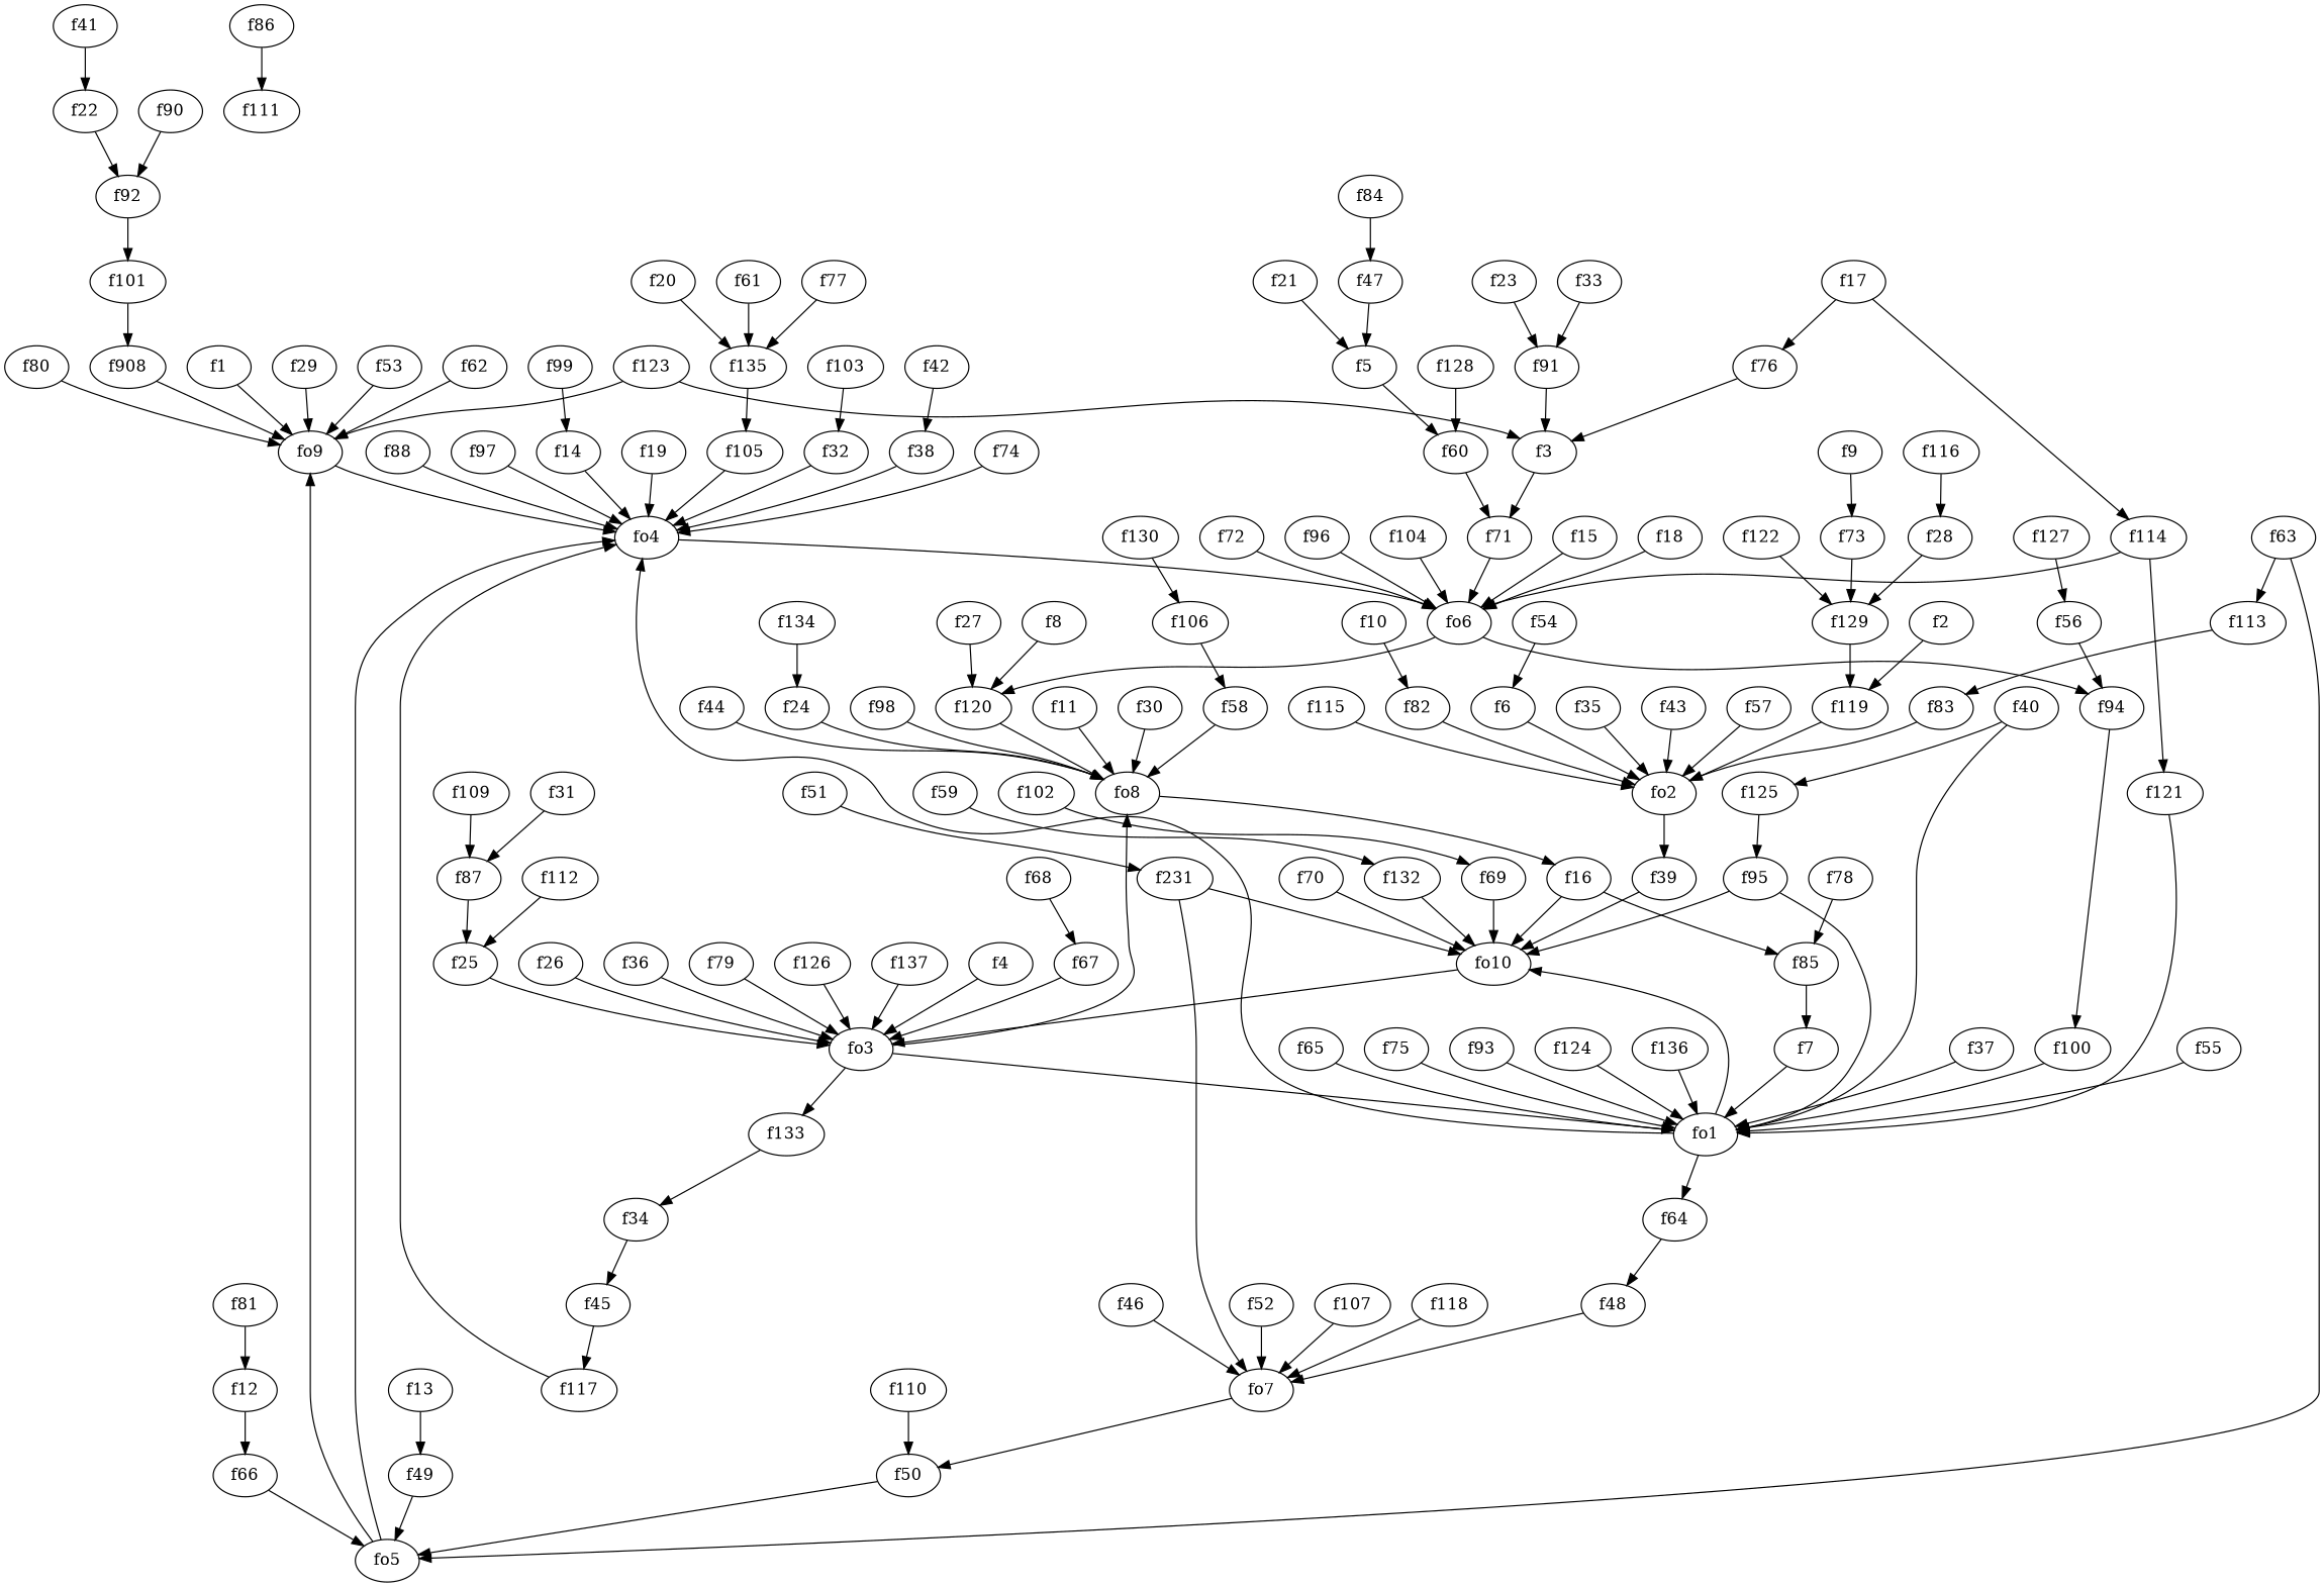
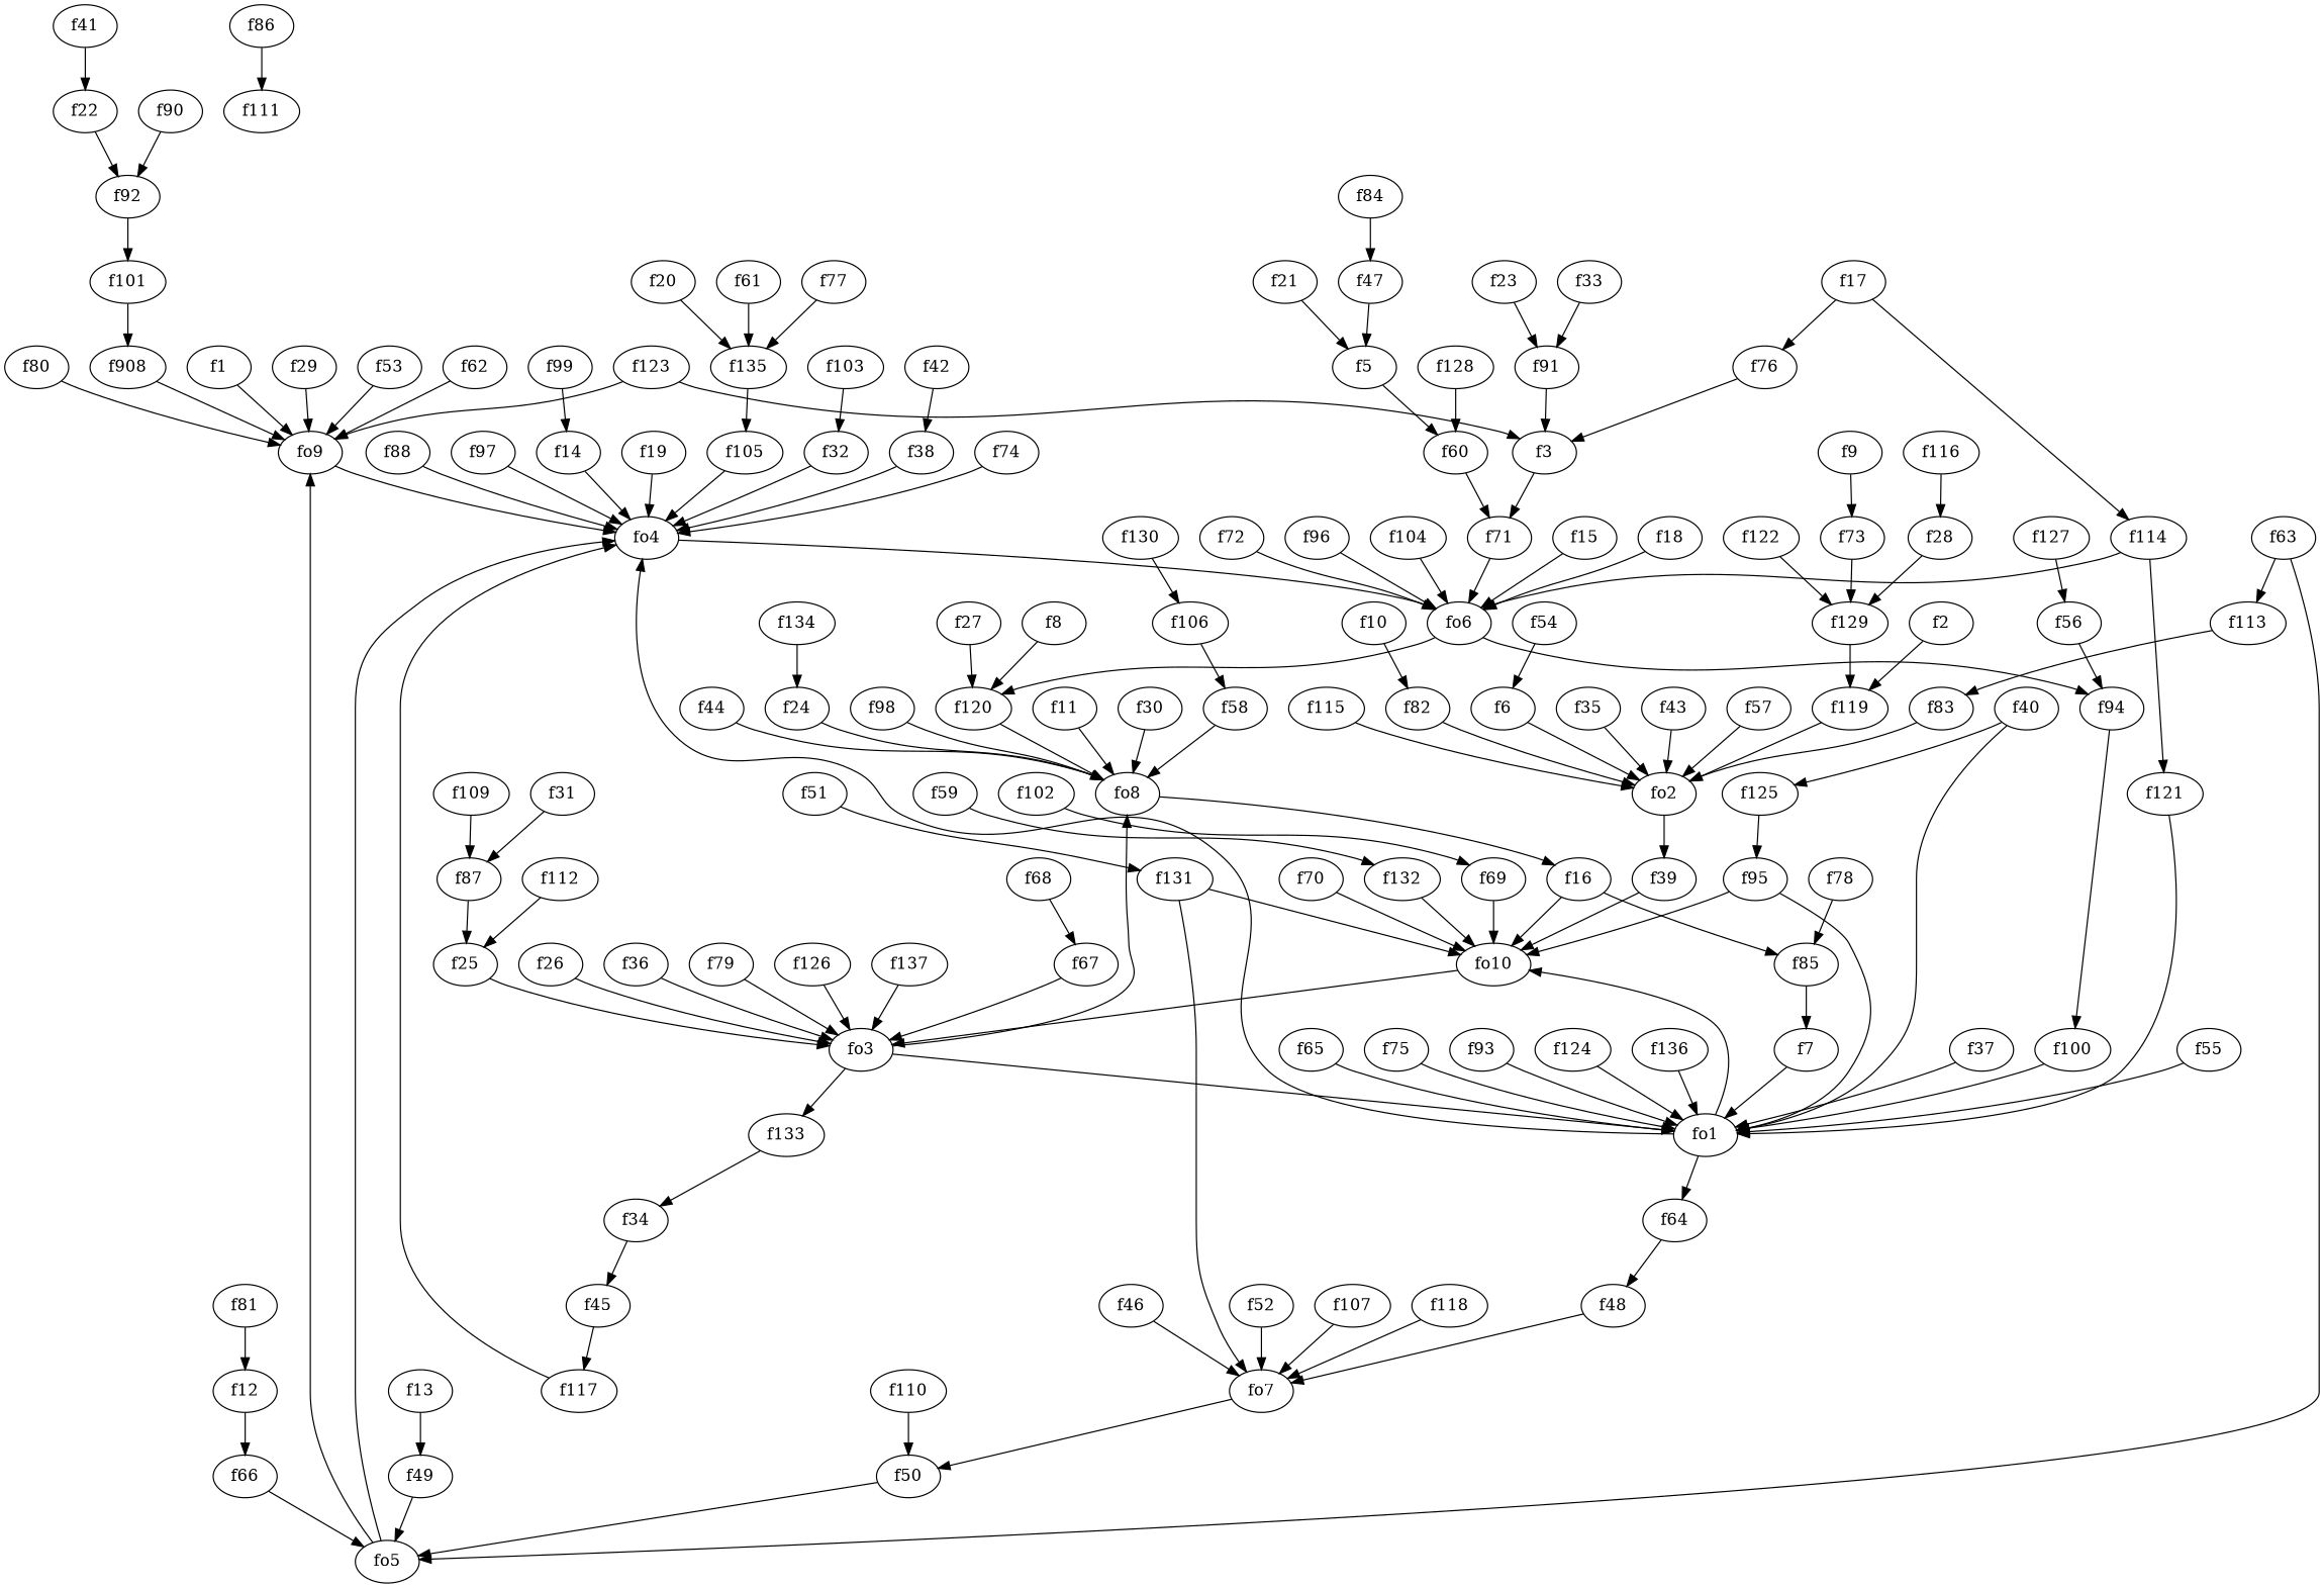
  strict digraph {
    edge [weight=2]
    f1
    fo9
    fo4
    f2
    f119
    fo2
    f3
    f71
    fo6
-   f4
    fo3
    fo1
    fo8
    f133
    f5
    f60
    f6
    f39
    f7
    fo10
    f64
    f8
    f120
    f9
    f73
    f129
    f10
    f82
    f11
    f16
    f12
    f66
    fo5
    f13
    f49
    f14
    f15
    f94
    f85
    f17
    f76
    f114
    f121
    f18
    f19
    f20
    f135
    f105
    f21
    f22
    f92
    f101
    f23
    f91
    f24
    f25
    f26
    f27
    f28
    f29
    f30
    f31
    f87
    f32
    f33
    f34
    f45
    f117
    f35
    f36
    f37
    f38
    f40
    f125
    f95
    f41
    f42
    f43
    f44
    f46
    fo7
    f50
    f47
    f48
    f51
-   f131 [label=f231]
+   f131
    f52
    f53
    f54
    f55
    f56
    f100
    f57
    f58
    f59
    f132
    f61
    f62
    f63
    f113
    f83
    f65
    f67
    f68
    f69
    f70
    f72
    f74
    f75
    f77
    f78
    f79
    f80
    f81
    f84
    f86
    f111
    f88
    f90
    n120 [label=f908]
    f93
    f96
    f97
    f98
    f99
    f102
    f103
    f104
    f106
    f107
    f109
    f110
    f112
    f115
    f116
    f118
    f122
    f123
    f124
    f126
    f127
    f128
    f130
    f134
    f136
    f137
    f1 -> fo9
    fo9 -> fo4
    fo4 -> fo6
    f2 -> f119
    f119 -> fo2
    fo2 -> f39
    f3 -> f71
    f71 -> fo6
    fo6 -> f120
    fo6 -> f94
-   f4 -> fo3
    fo3 -> fo1
    fo3 -> fo8
    fo3 -> f133
    fo1 -> fo4
    fo1 -> fo10
    fo1 -> f64
    fo8 -> f16
    f133 -> f34
    f5 -> f60
    f60 -> f71
    f6 -> fo2
    f39 -> fo10
    f7 -> fo1
    fo10 -> fo3
    f64 -> f48
    f8 -> f120
    f120 -> fo8
    f9 -> f73
    f73 -> f129
    f129 -> f119
    f10 -> f82
    f82 -> fo2
    f11 -> fo8
    f16 -> fo10
    f16 -> f85
    f12 -> f66
    f66 -> fo5
    fo5 -> fo9
    fo5 -> fo4
    f13 -> f49
    f49 -> fo5
    f14 -> fo4
    f15 -> fo6
    f94 -> f100
    f85 -> f7
    f17 -> f76
    f17 -> f114
    f76 -> f3
    f114 -> fo6
    f114 -> f121
    f121 -> fo1
    f18 -> fo6
    f19 -> fo4
    f20 -> f135
    f135 -> f105
    f105 -> fo4
    f21 -> f5
    f22 -> f92
    f92 -> f101
    f101 -> n120
    f23 -> f91
    f91 -> f3
    f24 -> fo8
    f25 -> fo3
    f26 -> fo3
    f27 -> f120
    f28 -> f129
    f29 -> fo9
    f30 -> fo8
    f31 -> f87
    f87 -> f25
    f32 -> fo4
    f33 -> f91
    f34 -> f45
    f45 -> f117
    f117 -> fo4
    f35 -> fo2
    f36 -> fo3
    f37 -> fo1
    f38 -> fo4
    f40 -> fo1
    f40 -> f125
    f125 -> f95
    f95 -> fo1
    f95 -> fo10
    f41 -> f22
    f42 -> f38
    f43 -> fo2
    f44 -> fo8
    f46 -> fo7
    fo7 -> f50
    f50 -> fo5
    f47 -> f5
    f48 -> fo7
    f51 -> f131
    f131 -> fo10
    f131 -> fo7
    f52 -> fo7
    f53 -> fo9
    f54 -> f6
    f55 -> fo1
    f56 -> f94
    f100 -> fo1
    f57 -> fo2
    f58 -> fo8
    f59 -> f132
    f132 -> fo10
    f61 -> f135
    f62 -> fo9
    f63 -> fo5
    f63 -> f113
    f113 -> f83
    f83 -> fo2
    f65 -> fo1
    f67 -> fo3
    f68 -> f67
    f69 -> fo10
    f70 -> fo10
    f72 -> fo6
    f74 -> fo4
    f75 -> fo1
    f77 -> f135
    f78 -> f85
    f79 -> fo3
    f80 -> fo9
    f81 -> f12
    f84 -> f47
    f86 -> f111
    f88 -> fo4
    f90 -> f92
    n120 -> fo9
    f93 -> fo1
    f96 -> fo6
    f97 -> fo4
    f98 -> fo8
    f99 -> f14
    f102 -> f69
    f103 -> f32
    f104 -> fo6
    f106 -> f58
    f107 -> fo7
    f109 -> f87
    f110 -> f50
    f112 -> f25
    f115 -> fo2
    f116 -> f28
    f118 -> fo7
    f122 -> f129
    f123 -> fo9
    f123 -> f3
    f124 -> fo1
    f126 -> fo3
    f127 -> f56
    f128 -> f60
    f130 -> f106
    f134 -> f24
    f136 -> fo1
    f137 -> fo3
  }
